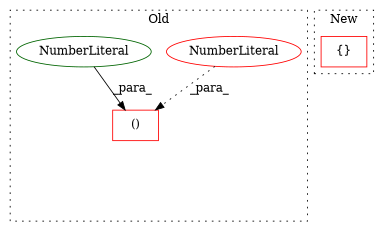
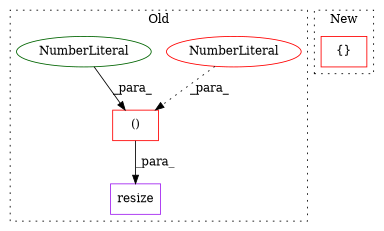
  digraph {
    node [a=34 l=3 s=2473 shape=box color=red]
    edge [style=solid]
+   n1 [a=32 l="7,1" label=resize s="2455,2503" color=purple]
    n2 [a=106 l=19 label="()"]
    n3 [label=NumberLiteral shape=ellipse]
    n4 [label=NumberLiteral s=2489 shape=ellipse color=darkgreen]
    n5 [a=4 l="1,1" label="{}" s="3395,3423"]
    subgraph cluster_1 {
      label=Old
      style=dotted
+     n1
      n2
      n3
      n4
    }
    subgraph cluster_2 {
      label=New
      style=dotted
      n5
    }
+   n2 -> n1 [label=_para_]
    n3 -> n2 [label=_para_ style=dotted]
    n4 -> n2 [label=_para_]
  }
